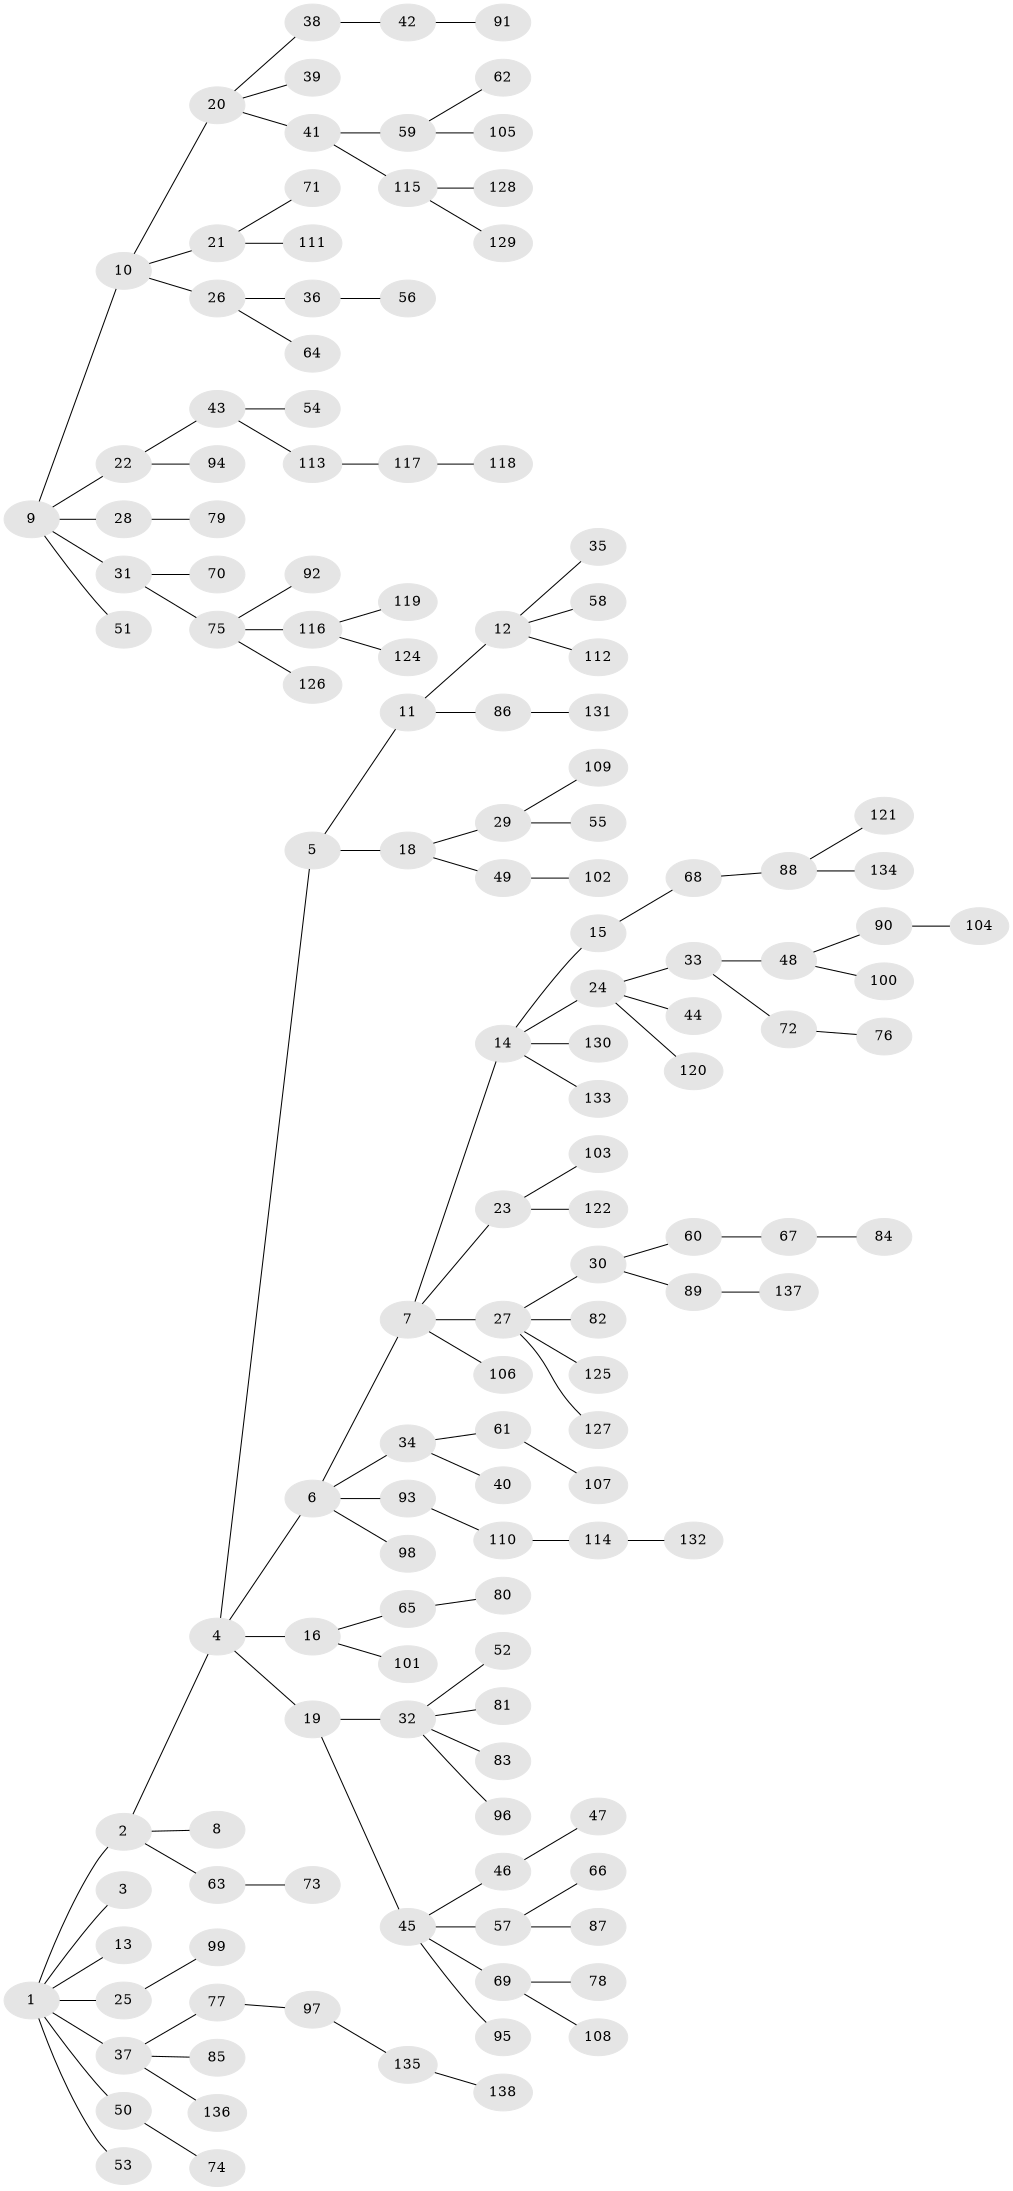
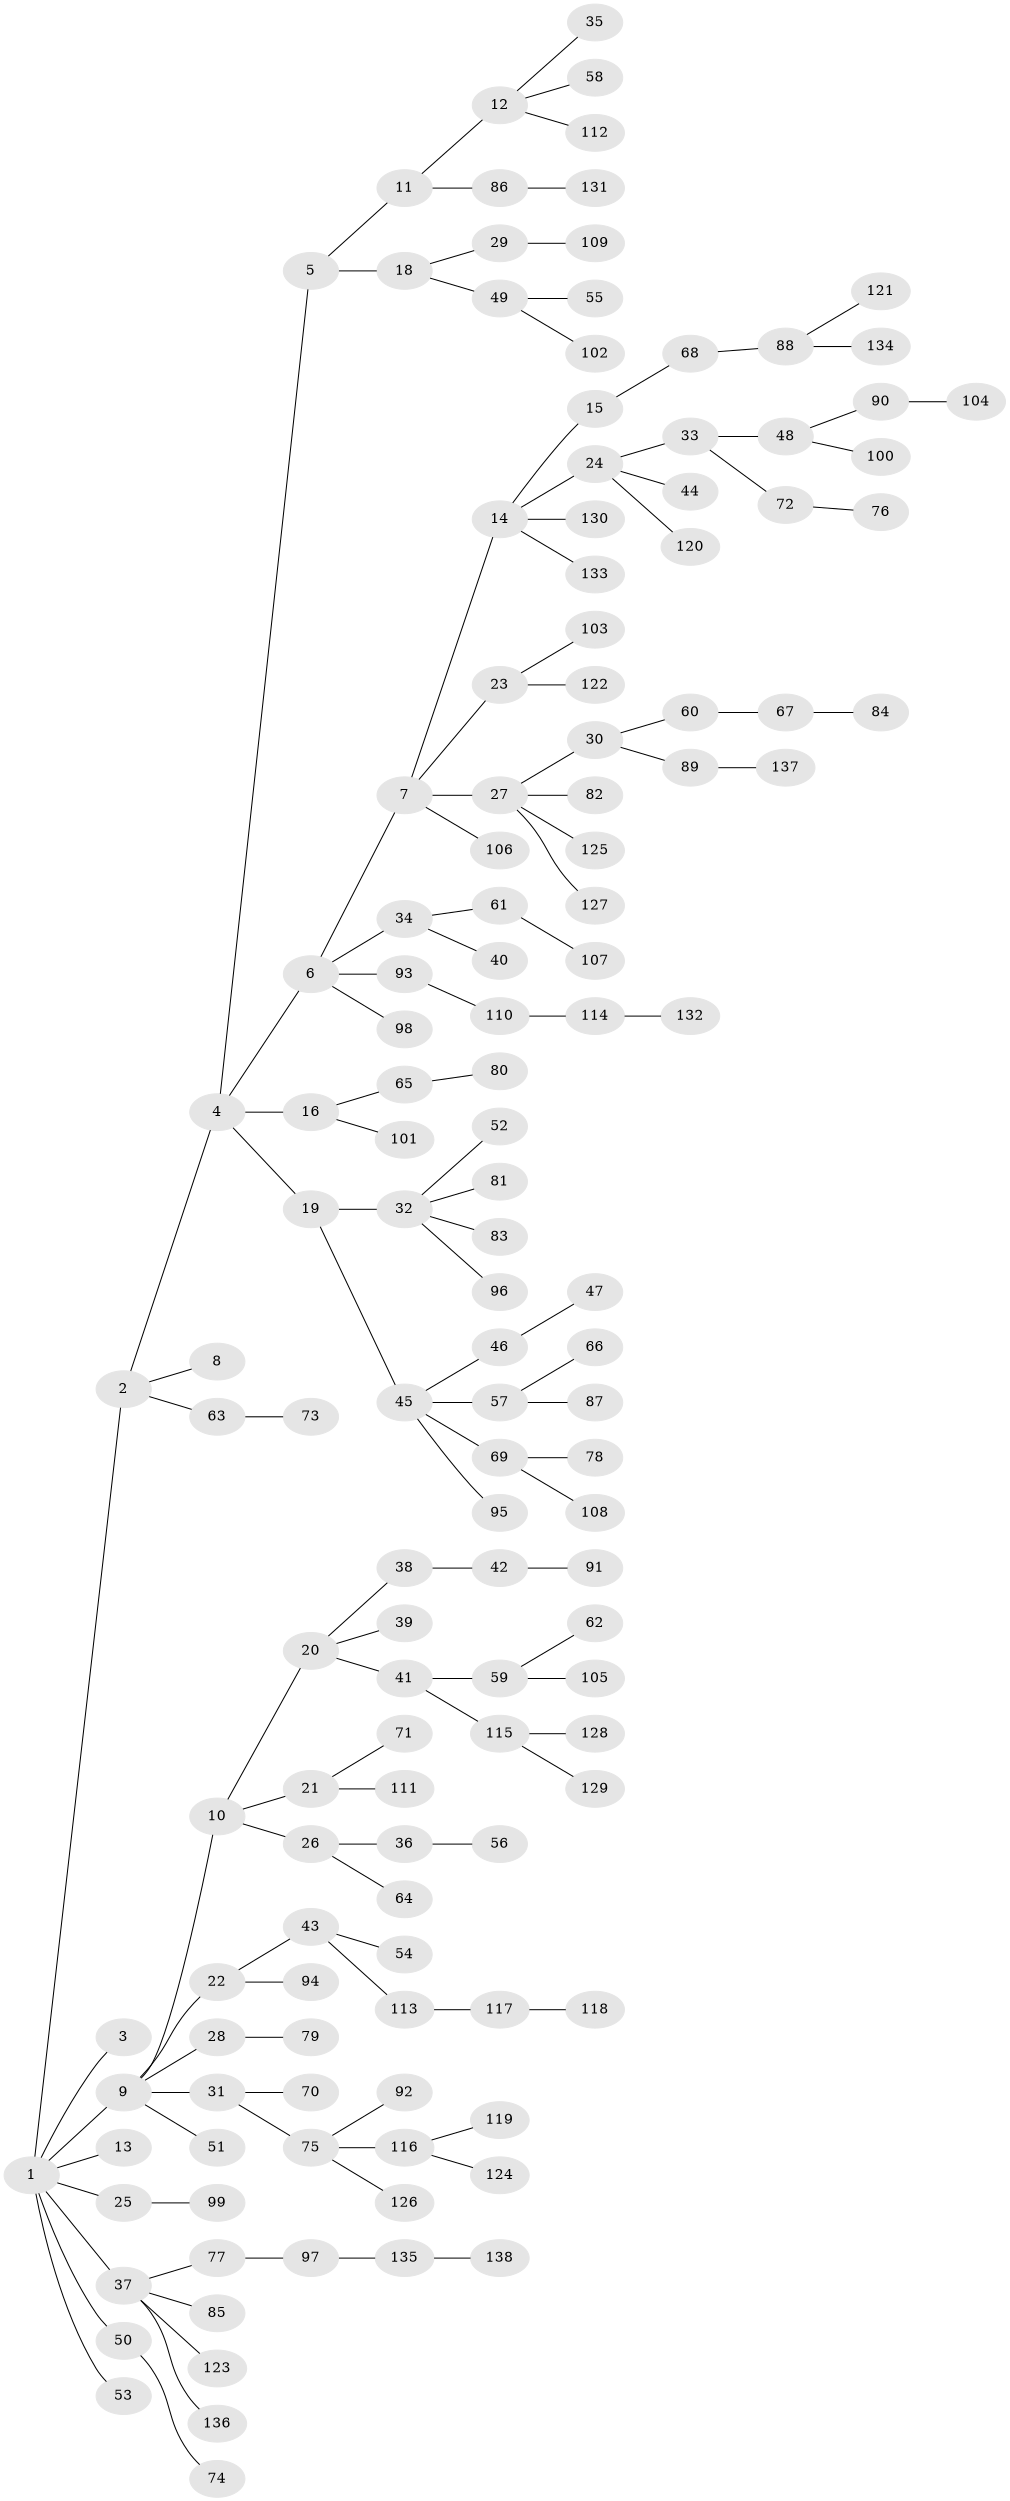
  graph {
    rankdir=LR
    node [color=gray90 style=filled]
    1
    2
    3
    9
    13
    25
    37
    50
    53
    4
    8
    63
    10
    22
    28
    31
    51
    99
    77
    85
+   123
    136
    74
    5
    6
    16
    19
    73
    11
    18
    7
    34
    93
    98
    65
    101
    32
    45
    12
    86
    29
    49
    14
    23
    27
    106
    61
    40
    110
    15
    24
    130
    133
    103
    122
    30
    82
    125
    127
    107
    20
    21
    26
    43
    94
    79
    70
    75
    38
    39
    41
    71
    111
    36
    64
    35
    58
    112
    131
    68
    33
    44
    120
    88
    80
    109
    55
    102
    52
    81
    83
    96
    46
    57
    69
    95
    42
    59
    115
    54
    113
    48
    72
    56
    60
    89
    67
    137
    92
    116
    126
    90
    100
    76
    97
    91
    62
    105
    128
    129
    117
    47
    66
    87
    78
    108
    104
    84
    121
    134
    119
    124
    135
    114
    138
    132
    118
    1 -- 2
    1 -- 3
+   1 -- 9
    1 -- 13
    1 -- 25
    1 -- 37
    1 -- 50
    1 -- 53
    2 -- 4
    2 -- 8
    2 -- 63
    9 -- 10
    9 -- 22
    9 -- 28
    9 -- 31
    9 -- 51
    25 -- 99
    37 -- 77
    37 -- 85
+   37 -- 123
    37 -- 136
    50 -- 74
    4 -- 5
    4 -- 6
    4 -- 16
    4 -- 19
    63 -- 73
    10 -- 20
    10 -- 21
    10 -- 26
    22 -- 43
    22 -- 94
    28 -- 79
    31 -- 70
    31 -- 75
    77 -- 97
    5 -- 11
    5 -- 18
    6 -- 7
    6 -- 34
    6 -- 93
    6 -- 98
    16 -- 65
    16 -- 101
    19 -- 32
    19 -- 45
    11 -- 12
    11 -- 86
    18 -- 29
    18 -- 49
    7 -- 14
    7 -- 23
    7 -- 27
    7 -- 106
    34 -- 61
    34 -- 40
    93 -- 110
    65 -- 80
    32 -- 52
    32 -- 81
    32 -- 83
    32 -- 96
    45 -- 46
    45 -- 57
    45 -- 69
    45 -- 95
    12 -- 35
    12 -- 58
    12 -- 112
    86 -- 131
    29 -- 109
-   29 -- 55
+   49 -- 55
    49 -- 102
    14 -- 15
    14 -- 24
    14 -- 130
    14 -- 133
    23 -- 103
    23 -- 122
    27 -- 30
    27 -- 82
    27 -- 125
    27 -- 127
    61 -- 107
    110 -- 114
    15 -- 68
    24 -- 33
    24 -- 44
    24 -- 120
    30 -- 60
    30 -- 89
    20 -- 38
    20 -- 39
    20 -- 41
    21 -- 71
    21 -- 111
    26 -- 36
    26 -- 64
    43 -- 54
    43 -- 113
    75 -- 92
    75 -- 116
    75 -- 126
    38 -- 42
    41 -- 59
    41 -- 115
    36 -- 56
    68 -- 88
    33 -- 48
    33 -- 72
    88 -- 121
    88 -- 134
    46 -- 47
    57 -- 66
    57 -- 87
    69 -- 78
    69 -- 108
    42 -- 91
    59 -- 62
    59 -- 105
    115 -- 128
    115 -- 129
    113 -- 117
    48 -- 90
    48 -- 100
    72 -- 76
    60 -- 67
    89 -- 137
    67 -- 84
    116 -- 119
    116 -- 124
    90 -- 104
    97 -- 135
    117 -- 118
    135 -- 138
    114 -- 132
  }
